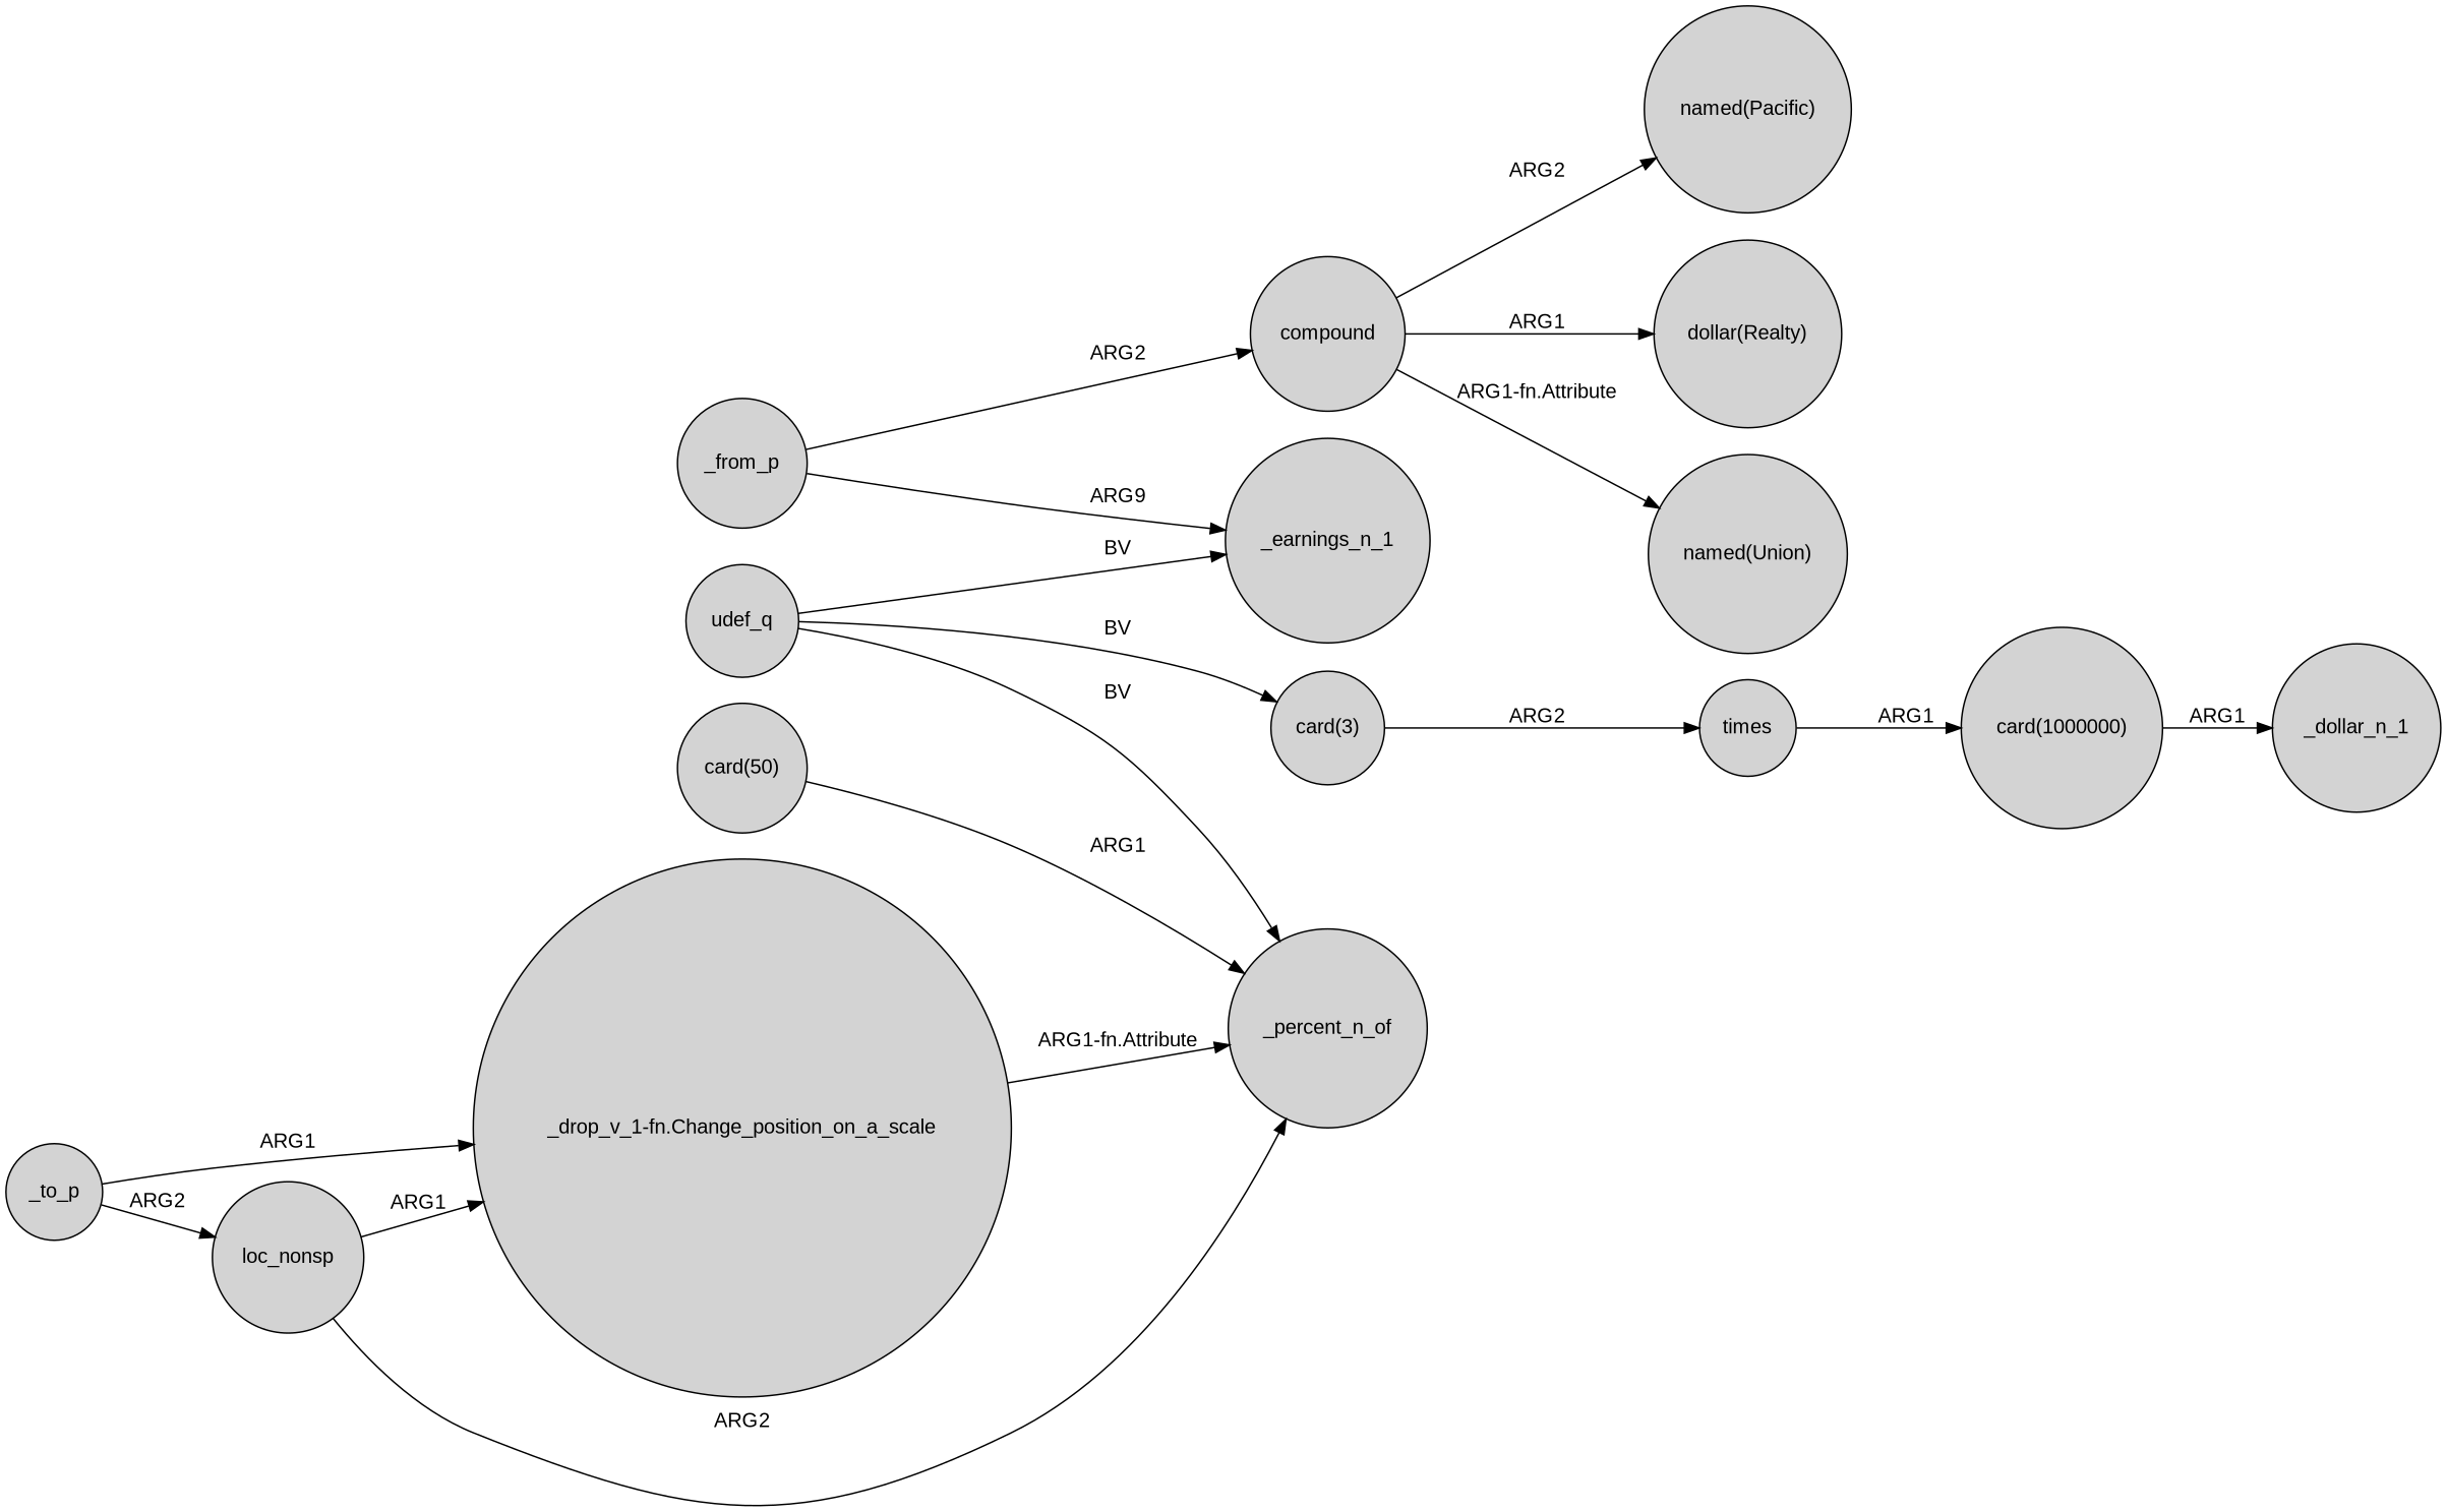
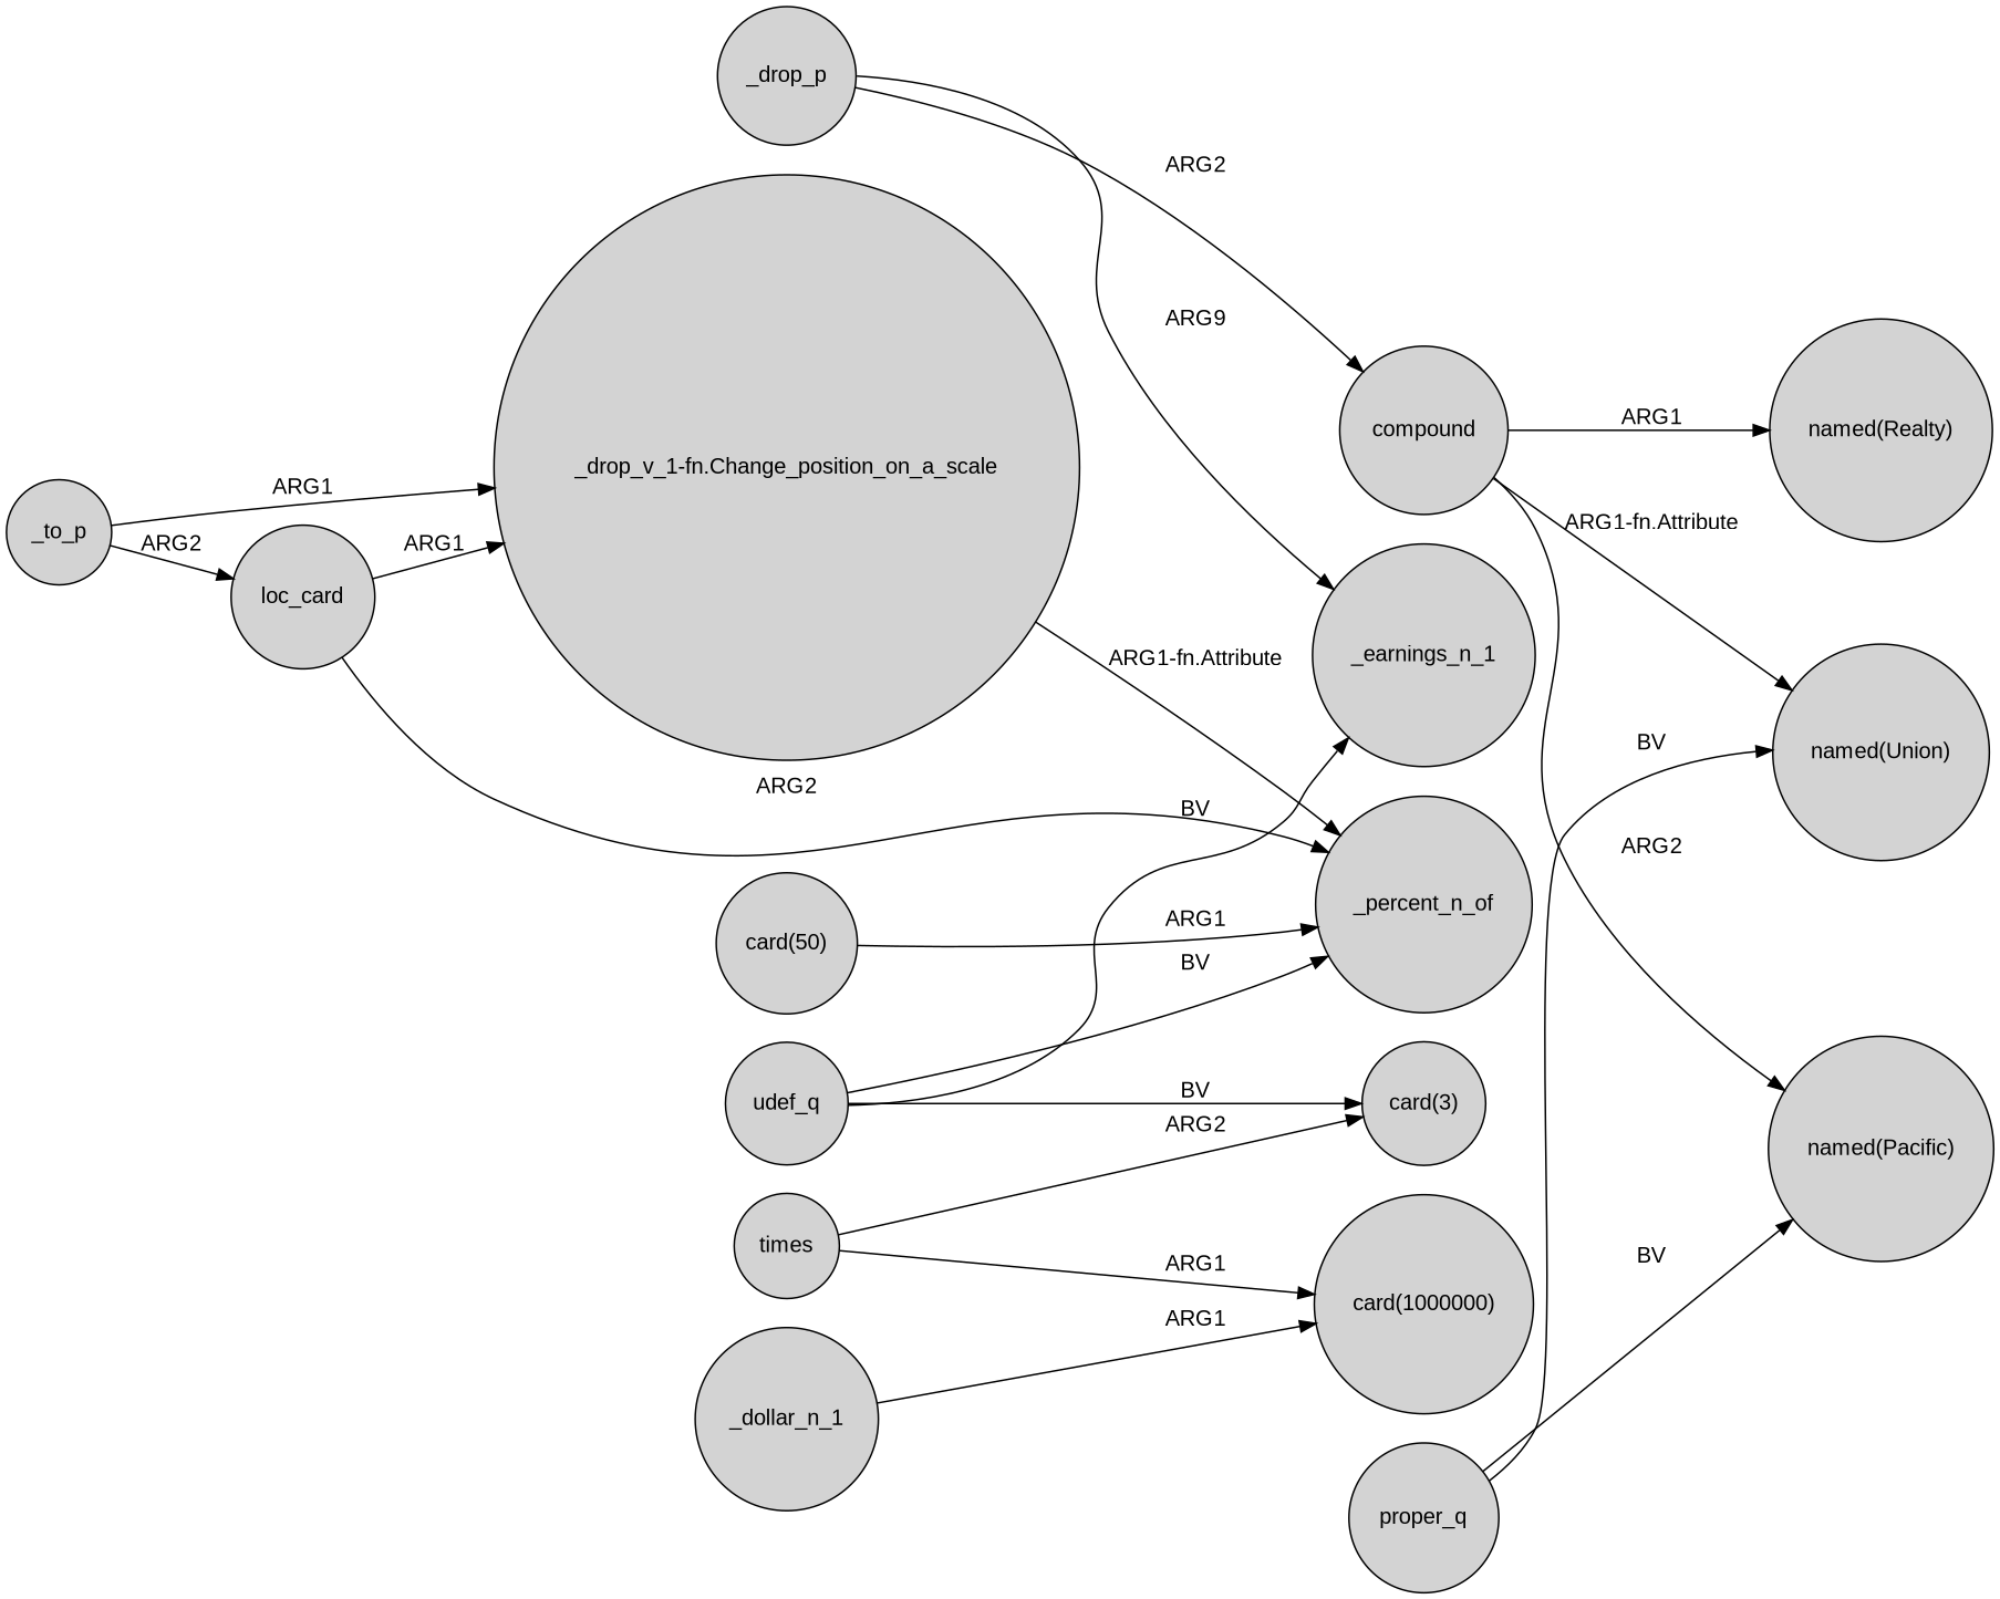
  digraph {
    fontname="Liberation Sans"
    rankdir=LR
    node [fontname="Liberation Sans" shape=circle style=filled]
    edge [fontname="Liberation Sans"]
-   _from_p
+   _from_p [label=_drop_p]
    _earnings_n_1
    compound
-   "named(Realty)" [label="dollar(Realty)"]
+   "named(Realty)"
    "named(Union)"
    "named(Pacific)"
-   loc_nonsp
+   loc_nonsp [label=loc_card]
    "_drop_v_1-fn.Change_position_on_a_scale"
    _percent_n_of
    times
    "card(1000000)"
    "card(3)"
    _dollar_n_1
    _to_p
+   proper_q
    udef_q
    "card(50)"
    _from_p -> _earnings_n_1 [label=ARG9]
    _from_p -> compound [label=ARG2]
    compound -> "named(Realty)" [label=ARG1]
    compound -> "named(Union)" [label="ARG1-fn.Attribute"]
    compound -> "named(Pacific)" [label=ARG2]
    loc_nonsp -> "_drop_v_1-fn.Change_position_on_a_scale" [label=ARG1]
    loc_nonsp -> _percent_n_of [label=ARG2]
    "_drop_v_1-fn.Change_position_on_a_scale" -> _percent_n_of [label="ARG1-fn.Attribute"]
    times -> "card(1000000)" [label=ARG1]
-   "card(3)" -> times [label=ARG2]
-   "card(1000000)" -> _dollar_n_1 [label=ARG1]
+   times -> "card(3)" [label=ARG2]
+   _dollar_n_1 -> "card(1000000)" [label=ARG1]
    _to_p -> loc_nonsp [label=ARG2]
    _to_p -> "_drop_v_1-fn.Change_position_on_a_scale" [label=ARG1]
+   proper_q -> "named(Union)" [label=BV]
+   proper_q -> "named(Pacific)" [label=BV]
    udef_q -> _earnings_n_1 [label=BV]
    udef_q -> _percent_n_of [label=BV]
    udef_q -> "card(3)" [label=BV]
    "card(50)" -> _percent_n_of [label=ARG1]
  }
